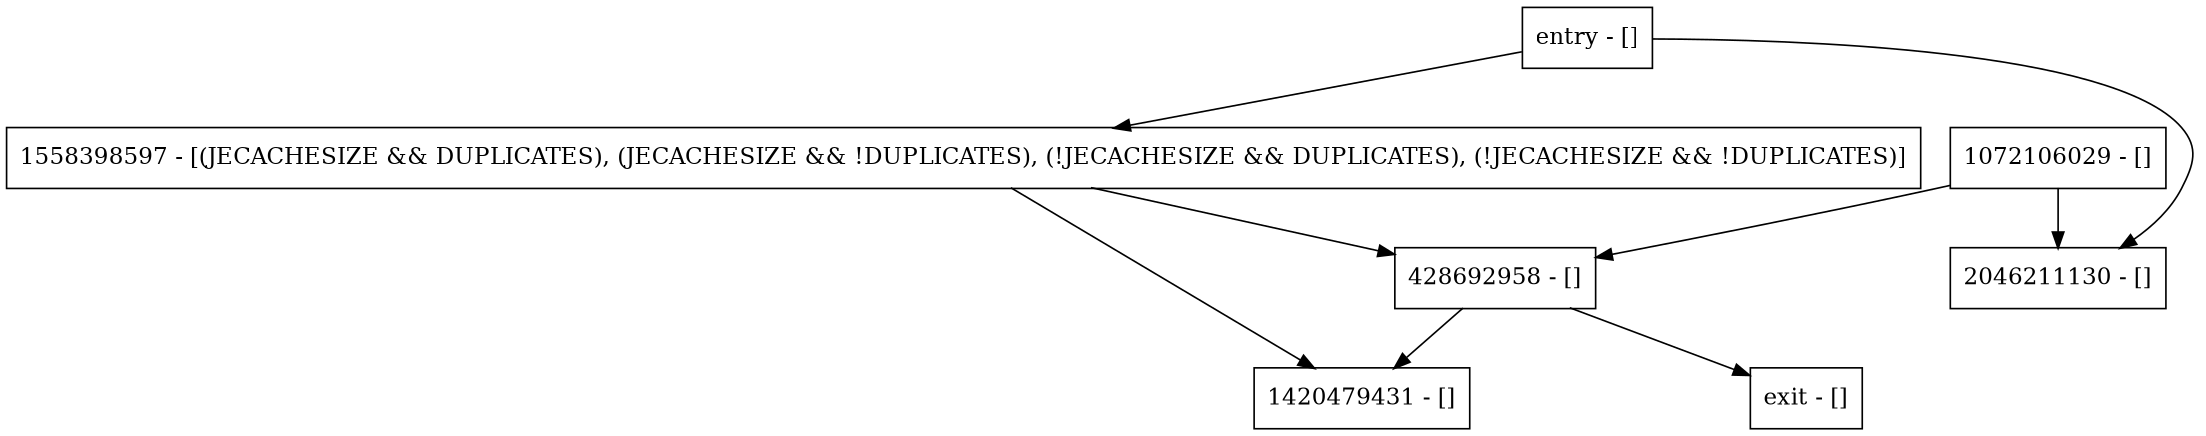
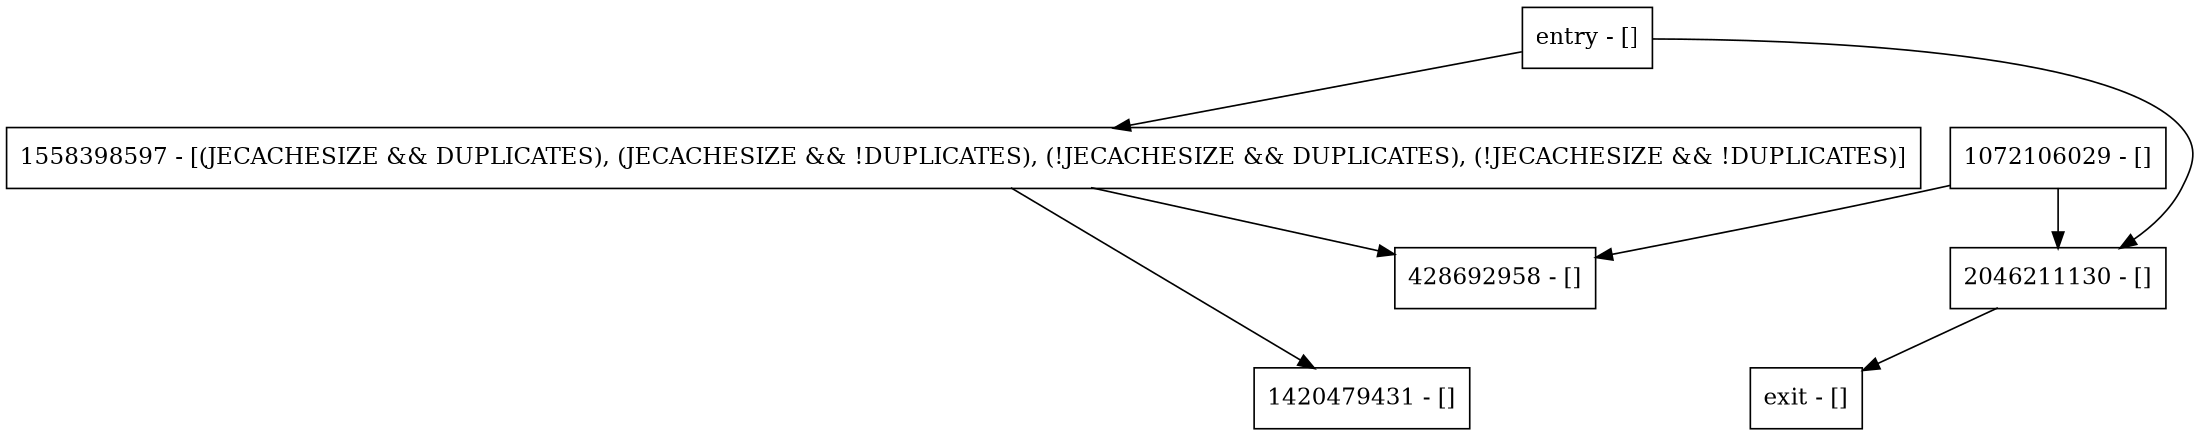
  digraph {
    node [shape=record]
    n1 [label="entry - []"]
    n2 [label="1558398597 - [(JECACHESIZE && DUPLICATES), (JECACHESIZE && !DUPLICATES), (!JECACHESIZE && DUPLICATES), (!JECACHESIZE && !DUPLICATES)]"]
    n3 [label="2046211130 - []"]
    n4 [label="1420479431 - []"]
    n5 [label="428692958 - []"]
    n6 [label="exit - []"]
    n7 [label="1072106029 - []"]
    n1 -> n2
    n1 -> n3
    n2 -> n4
    n2 -> n5
-   n5 -> n6
-   n5 -> n4
+   n3 -> n6
    n7 -> n3
    n7 -> n5
  }
